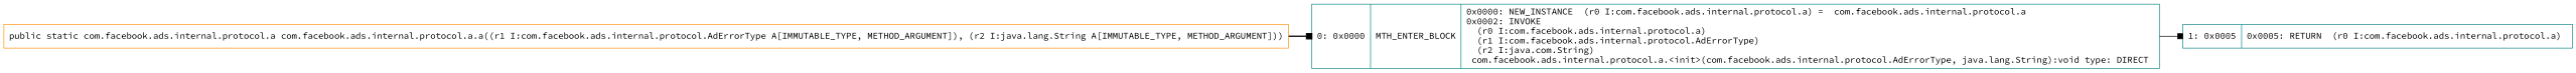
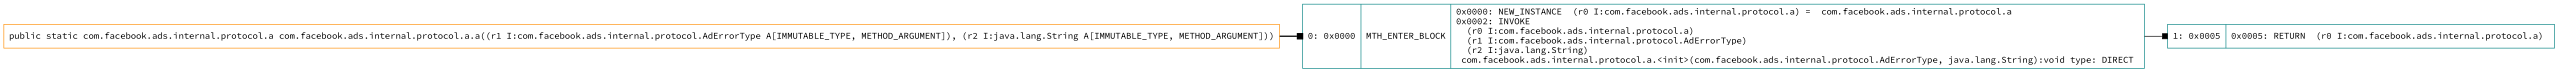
  digraph {
    rankdir=LR
    fontname="Source Code Pro"
    node [shape=record color=teal fontname="Source Code Pro"]
    edge [arrowhead=box fontname="Source Code Pro"]
-   n1 [label="{0\:\ 0x0000|MTH_ENTER_BLOCK\l|0x0000: NEW_INSTANCE  (r0 I:com.facebook.ads.internal.protocol.a) =  com.facebook.ads.internal.protocol.a \l0x0002: INVOKE  \l  (r0 I:com.facebook.ads.internal.protocol.a)\l  (r1 I:com.facebook.ads.internal.protocol.AdErrorType)\l  (r2 I:java.com.String)\l com.facebook.ads.internal.protocol.a.\<init\>(com.facebook.ads.internal.protocol.AdErrorType, java.lang.String):void type: DIRECT \l}"]
+   n1 [label="{0\:\ 0x0000|MTH_ENTER_BLOCK\l|0x0000: NEW_INSTANCE  (r0 I:com.facebook.ads.internal.protocol.a) =  com.facebook.ads.internal.protocol.a \l0x0002: INVOKE  \l  (r0 I:com.facebook.ads.internal.protocol.a)\l  (r1 I:com.facebook.ads.internal.protocol.AdErrorType)\l  (r2 I:java.lang.String)\l com.facebook.ads.internal.protocol.a.\<init\>(com.facebook.ads.internal.protocol.AdErrorType, java.lang.String):void type: DIRECT \l}"]
    n2 [label="{1\:\ 0x0005|0x0005: RETURN  (r0 I:com.facebook.ads.internal.protocol.a) \l}"]
    n3 [label="{public static com.facebook.ads.internal.protocol.a com.facebook.ads.internal.protocol.a.a((r1 I:com.facebook.ads.internal.protocol.AdErrorType A[IMMUTABLE_TYPE, METHOD_ARGUMENT]), (r2 I:java.lang.String A[IMMUTABLE_TYPE, METHOD_ARGUMENT])) }" color=darkorange]
    n1 -> n2 [style=solid]
    n3 -> n1 [style=bold]
  }
